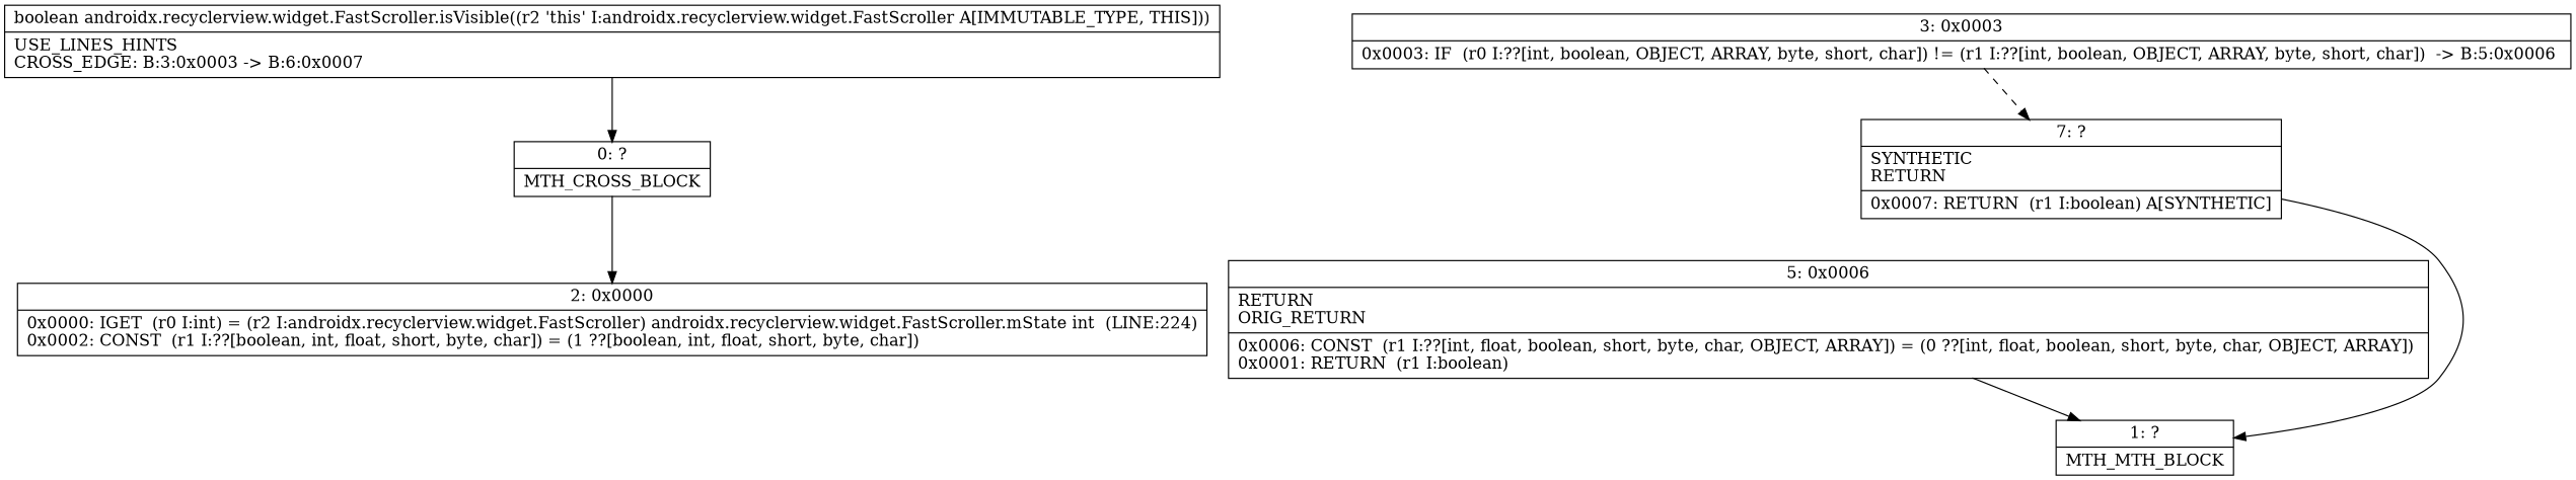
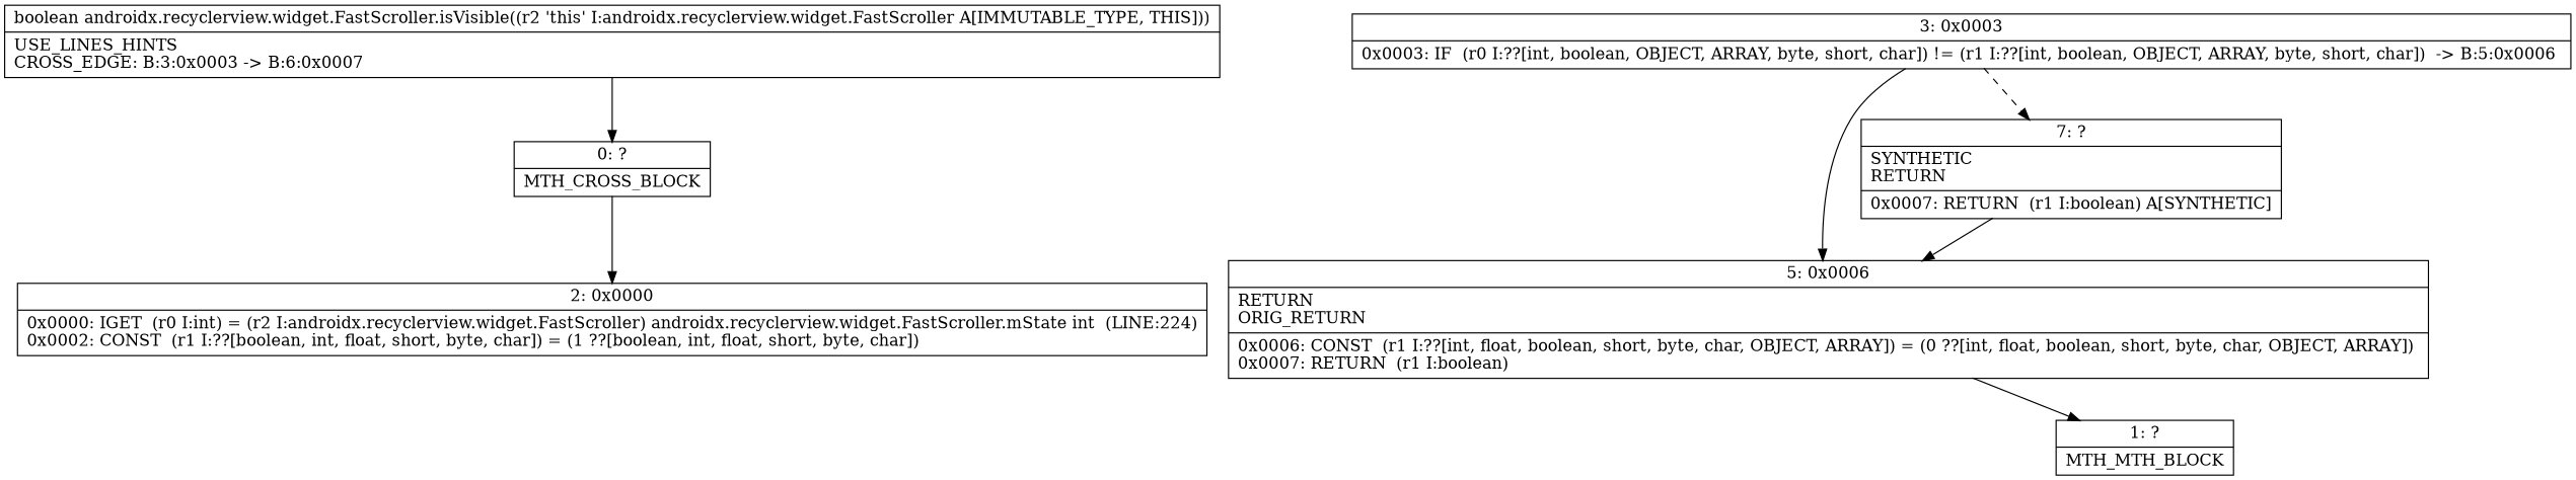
  digraph {
    node [shape=record]
    n1 [label="{0\:\ ?|MTH_CROSS_BLOCK\l}"]
    n2 [label="{2\:\ 0x0000|0x0000: IGET  (r0 I:int) = (r2 I:androidx.recyclerview.widget.FastScroller) androidx.recyclerview.widget.FastScroller.mState int  (LINE:224)\l0x0002: CONST  (r1 I:??[boolean, int, float, short, byte, char]) = (1 ??[boolean, int, float, short, byte, char]) \l}"]
    n3 [label="{3\:\ 0x0003|0x0003: IF  (r0 I:??[int, boolean, OBJECT, ARRAY, byte, short, char]) != (r1 I:??[int, boolean, OBJECT, ARRAY, byte, short, char])  \-\> B:5:0x0006 \l}"]
-   n4 [label="{5\:\ 0x0006|RETURN\lORIG_RETURN\l|0x0006: CONST  (r1 I:??[int, float, boolean, short, byte, char, OBJECT, ARRAY]) = (0 ??[int, float, boolean, short, byte, char, OBJECT, ARRAY]) \l0x0001: RETURN  (r1 I:boolean) \l}"]
+   n4 [label="{5\:\ 0x0006|RETURN\lORIG_RETURN\l|0x0006: CONST  (r1 I:??[int, float, boolean, short, byte, char, OBJECT, ARRAY]) = (0 ??[int, float, boolean, short, byte, char, OBJECT, ARRAY]) \l0x0007: RETURN  (r1 I:boolean) \l}"]
    n5 [label="{7\:\ ?|SYNTHETIC\lRETURN\l|0x0007: RETURN  (r1 I:boolean) A[SYNTHETIC]\l}"]
    n6 [label="{1\:\ ?|MTH_MTH_BLOCK\l}"]
    n7 [label="{boolean androidx.recyclerview.widget.FastScroller.isVisible((r2 'this' I:androidx.recyclerview.widget.FastScroller A[IMMUTABLE_TYPE, THIS]))  | USE_LINES_HINTS\lCROSS_EDGE: B:3:0x0003 \-\> B:6:0x0007\l}"]
    n1 -> n2
+   n3 -> n4
    n3 -> n5 [style=dashed]
    n4 -> n6
-   n5 -> n6
+   n5 -> n4
    n7 -> n1
  }
